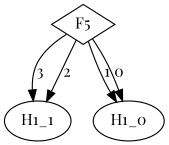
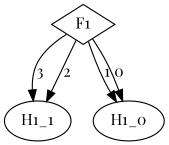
  digraph {
    fontname="Playfair Display"
    node [fontname="Playfair Display"]
    edge [fontname="Playfair Display"]
    n1 [label=H1_1]
    n2 [label=H1_0]
-   n3 [label=F5 shape=diamond]
+   n3 [label=F1 shape=diamond]
    n3 -> n1 [label=3]
    n3 -> n1 [label=2]
    n3 -> n2 [label=1]
    n3 -> n2 [label=0]
  }
